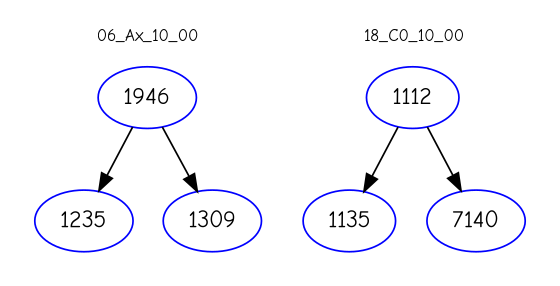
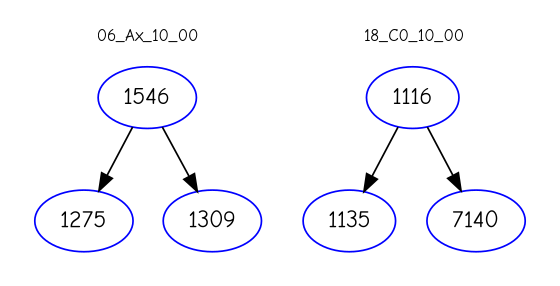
  digraph {
    fontname="Comic Neue"
    node [color=blue fontname="Comic Neue"]
    edge [color=black fontname="Comic Neue"]
-   n1 [label=1946]
-   n2 [label=1235]
+   n1 [label=1546]
+   n2 [label=1275]
    n3 [label=1309]
-   n4 [label=1112]
+   n4 [label=1116]
    n5 [label=1135]
    n6 [label=7140]
    subgraph cluster_1 {
      color=white
      fontsize=10
      label="06_Ax_10_00"
      n1
      n2
      n3
    }
    subgraph cluster_2 {
      color=white
      fontsize=10
      label="18_C0_10_00"
      n4
      n5
      n6
    }
    n1 -> n2
    n1 -> n3
    n4 -> n5
    n4 -> n6
  }
